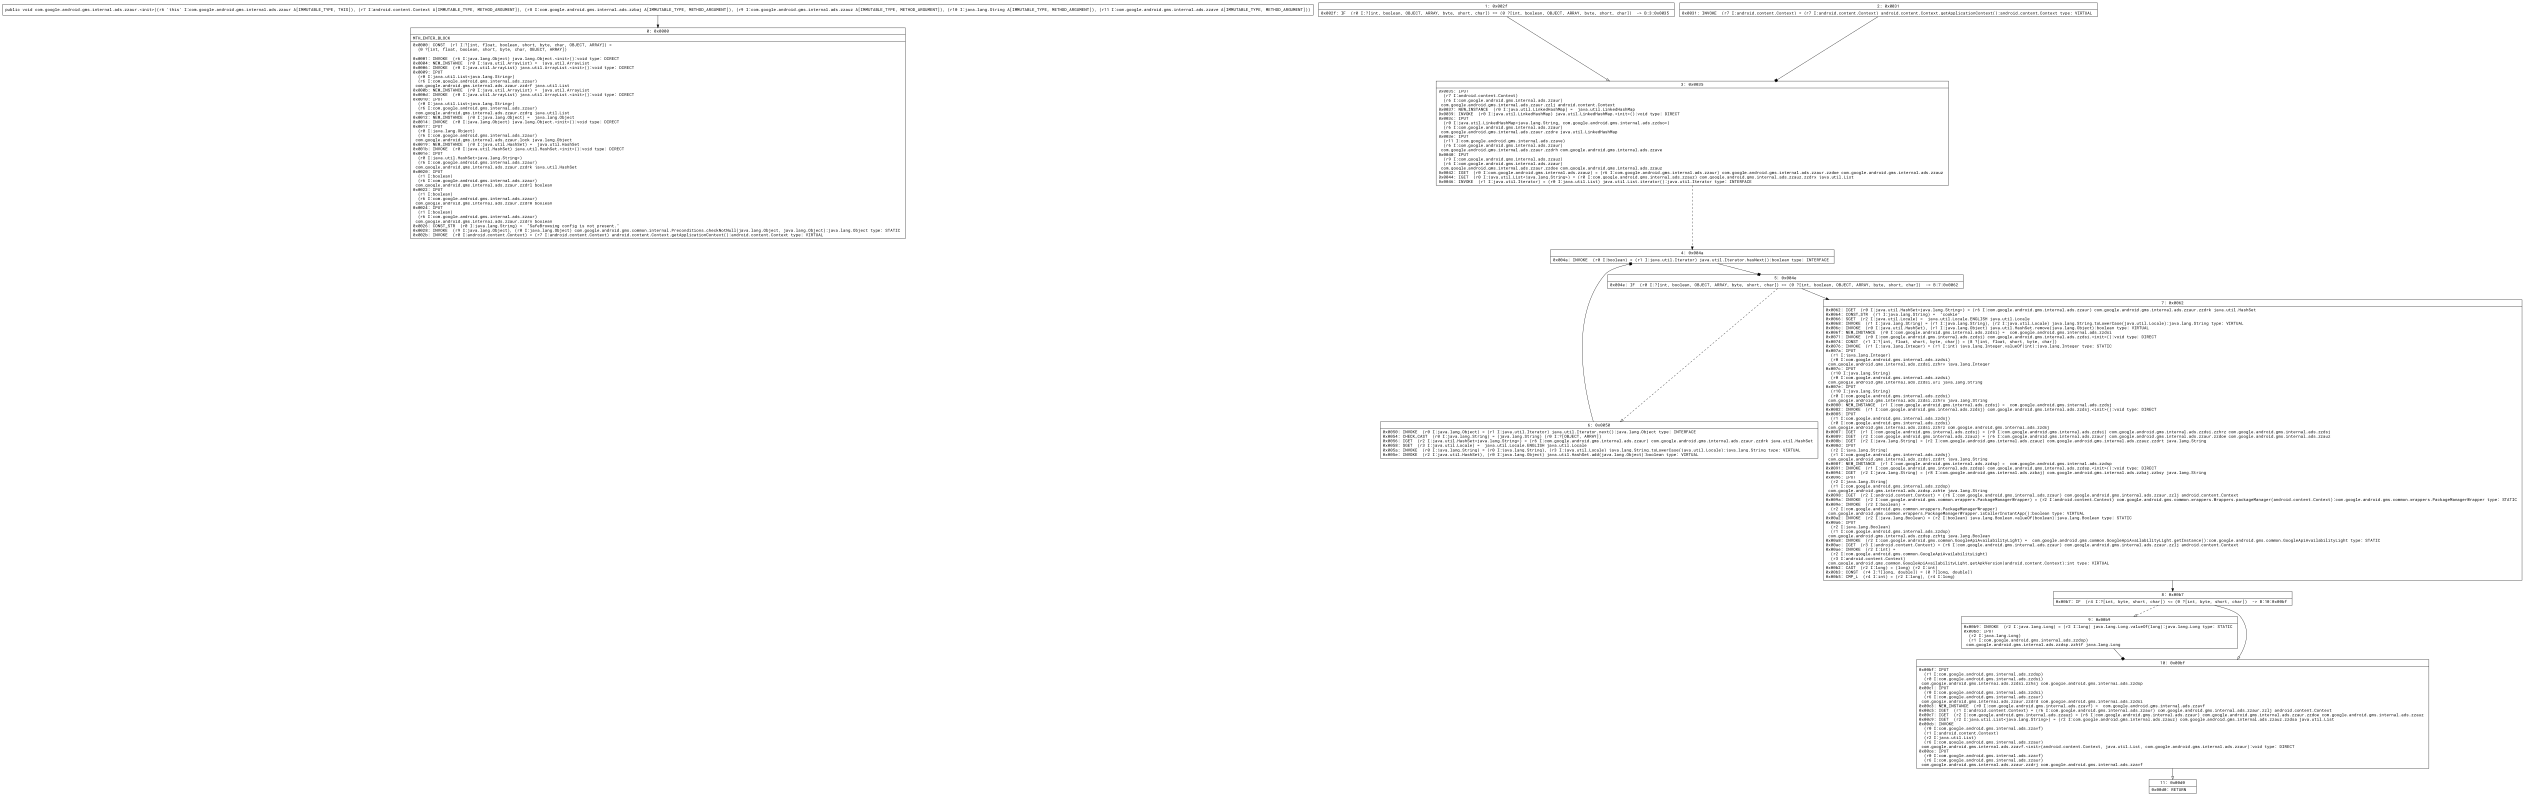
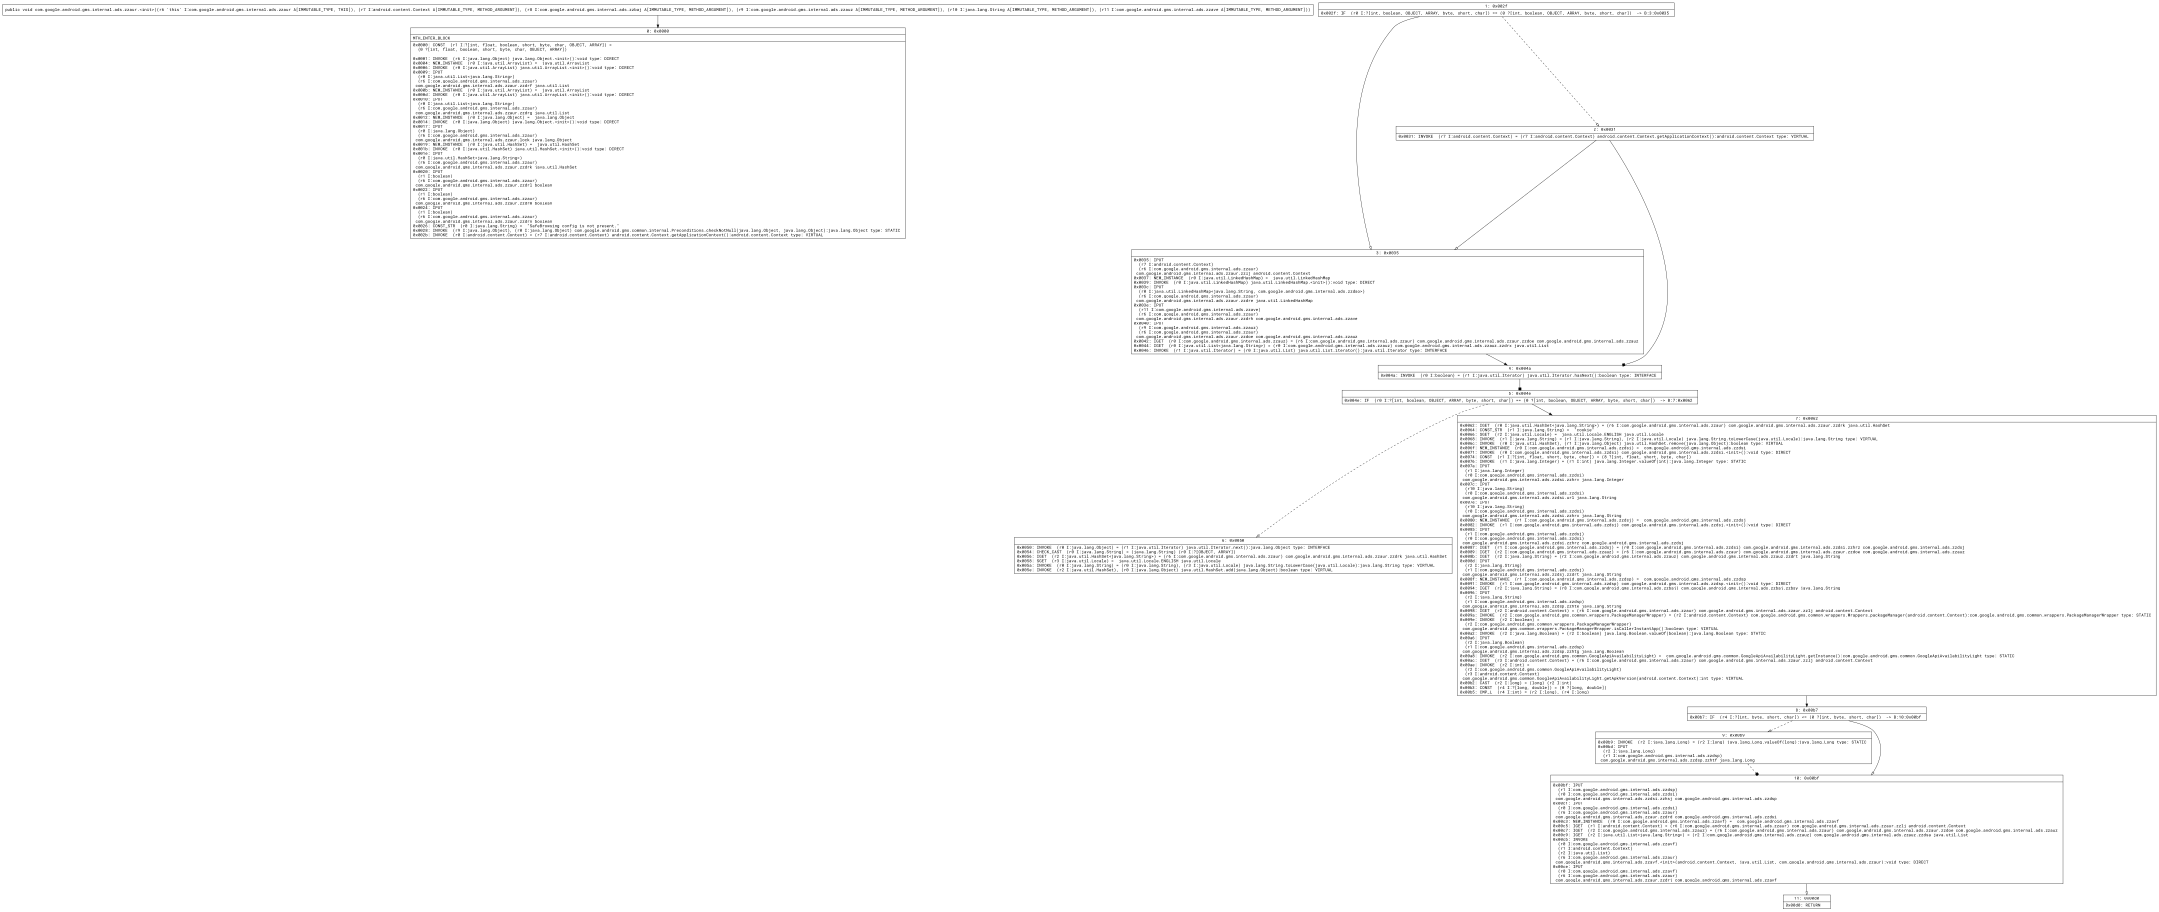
  digraph {
    fontname="Roboto Mono"
    node [fontname="Roboto Mono" shape=record]
    edge [arrowhead=onormal fontname="Roboto Mono"]
    n1 [label="{0\:\ 0x0000|MTH_ENTER_BLOCK\l|0x0000: CONST  (r1 I:?[int, float, boolean, short, byte, char, OBJECT, ARRAY]) = \l  (0 ?[int, float, boolean, short, byte, char, OBJECT, ARRAY])\l \l0x0001: INVOKE  (r6 I:java.lang.Object) java.lang.Object.\<init\>():void type: DIRECT \l0x0004: NEW_INSTANCE  (r0 I:java.util.ArrayList) =  java.util.ArrayList \l0x0006: INVOKE  (r0 I:java.util.ArrayList) java.util.ArrayList.\<init\>():void type: DIRECT \l0x0009: IPUT  \l  (r0 I:java.util.List\<java.lang.String\>)\l  (r6 I:com.google.android.gms.internal.ads.zzaur)\l com.google.android.gms.internal.ads.zzaur.zzdrf java.util.List \l0x000b: NEW_INSTANCE  (r0 I:java.util.ArrayList) =  java.util.ArrayList \l0x000d: INVOKE  (r0 I:java.util.ArrayList) java.util.ArrayList.\<init\>():void type: DIRECT \l0x0010: IPUT  \l  (r0 I:java.util.List\<java.lang.String\>)\l  (r6 I:com.google.android.gms.internal.ads.zzaur)\l com.google.android.gms.internal.ads.zzaur.zzdrg java.util.List \l0x0012: NEW_INSTANCE  (r0 I:java.lang.Object) =  java.lang.Object \l0x0014: INVOKE  (r0 I:java.lang.Object) java.lang.Object.\<init\>():void type: DIRECT \l0x0017: IPUT  \l  (r0 I:java.lang.Object)\l  (r6 I:com.google.android.gms.internal.ads.zzaur)\l com.google.android.gms.internal.ads.zzaur.lock java.lang.Object \l0x0019: NEW_INSTANCE  (r0 I:java.util.HashSet) =  java.util.HashSet \l0x001b: INVOKE  (r0 I:java.util.HashSet) java.util.HashSet.\<init\>():void type: DIRECT \l0x001e: IPUT  \l  (r0 I:java.util.HashSet\<java.lang.String\>)\l  (r6 I:com.google.android.gms.internal.ads.zzaur)\l com.google.android.gms.internal.ads.zzaur.zzdrk java.util.HashSet \l0x0020: IPUT  \l  (r1 I:boolean)\l  (r6 I:com.google.android.gms.internal.ads.zzaur)\l com.google.android.gms.internal.ads.zzaur.zzdrl boolean \l0x0022: IPUT  \l  (r1 I:boolean)\l  (r6 I:com.google.android.gms.internal.ads.zzaur)\l com.google.android.gms.internal.ads.zzaur.zzdrm boolean \l0x0024: IPUT  \l  (r1 I:boolean)\l  (r6 I:com.google.android.gms.internal.ads.zzaur)\l com.google.android.gms.internal.ads.zzaur.zzdrn boolean \l0x0026: CONST_STR  (r0 I:java.lang.String) =  \"SafeBrowsing config is not present.\" \l0x0028: INVOKE  (r9 I:java.lang.Object), (r0 I:java.lang.Object) com.google.android.gms.common.internal.Preconditions.checkNotNull(java.lang.Object, java.lang.Object):java.lang.Object type: STATIC \l0x002b: INVOKE  (r0 I:android.content.Context) = (r7 I:android.content.Context) android.content.Context.getApplicationContext():android.content.Context type: VIRTUAL \l}"]
    n2 [label="{1\:\ 0x002f|0x002f: IF  (r0 I:?[int, boolean, OBJECT, ARRAY, byte, short, char]) == (0 ?[int, boolean, OBJECT, ARRAY, byte, short, char])  \-\> B:3:0x0035 \l}"]
    n3 [label="{2\:\ 0x0031|0x0031: INVOKE  (r7 I:android.content.Context) = (r7 I:android.content.Context) android.content.Context.getApplicationContext():android.content.Context type: VIRTUAL \l}"]
    n4 [label="{3\:\ 0x0035|0x0035: IPUT  \l  (r7 I:android.content.Context)\l  (r6 I:com.google.android.gms.internal.ads.zzaur)\l com.google.android.gms.internal.ads.zzaur.zzlj android.content.Context \l0x0037: NEW_INSTANCE  (r0 I:java.util.LinkedHashMap) =  java.util.LinkedHashMap \l0x0039: INVOKE  (r0 I:java.util.LinkedHashMap) java.util.LinkedHashMap.\<init\>():void type: DIRECT \l0x003c: IPUT  \l  (r0 I:java.util.LinkedHashMap\<java.lang.String, com.google.android.gms.internal.ads.zzdso\>)\l  (r6 I:com.google.android.gms.internal.ads.zzaur)\l com.google.android.gms.internal.ads.zzaur.zzdre java.util.LinkedHashMap \l0x003e: IPUT  \l  (r11 I:com.google.android.gms.internal.ads.zzave)\l  (r6 I:com.google.android.gms.internal.ads.zzaur)\l com.google.android.gms.internal.ads.zzaur.zzdrh com.google.android.gms.internal.ads.zzave \l0x0040: IPUT  \l  (r9 I:com.google.android.gms.internal.ads.zzauz)\l  (r6 I:com.google.android.gms.internal.ads.zzaur)\l com.google.android.gms.internal.ads.zzaur.zzdoe com.google.android.gms.internal.ads.zzauz \l0x0042: IGET  (r0 I:com.google.android.gms.internal.ads.zzauz) = (r6 I:com.google.android.gms.internal.ads.zzaur) com.google.android.gms.internal.ads.zzaur.zzdoe com.google.android.gms.internal.ads.zzauz \l0x0044: IGET  (r0 I:java.util.List\<java.lang.String\>) = (r0 I:com.google.android.gms.internal.ads.zzauz) com.google.android.gms.internal.ads.zzauz.zzdrx java.util.List \l0x0046: INVOKE  (r1 I:java.util.Iterator) = (r0 I:java.util.List) java.util.List.iterator():java.util.Iterator type: INTERFACE \l}"]
    n5 [label="{4\:\ 0x004a|0x004a: INVOKE  (r0 I:boolean) = (r1 I:java.util.Iterator) java.util.Iterator.hasNext():boolean type: INTERFACE \l}"]
    n6 [label="{5\:\ 0x004e|0x004e: IF  (r0 I:?[int, boolean, OBJECT, ARRAY, byte, short, char]) == (0 ?[int, boolean, OBJECT, ARRAY, byte, short, char])  \-\> B:7:0x0062 \l}"]
    n7 [label="{6\:\ 0x0050|0x0050: INVOKE  (r0 I:java.lang.Object) = (r1 I:java.util.Iterator) java.util.Iterator.next():java.lang.Object type: INTERFACE \l0x0054: CHECK_CAST  (r0 I:java.lang.String) = (java.lang.String) (r0 I:?[OBJECT, ARRAY]) \l0x0056: IGET  (r2 I:java.util.HashSet\<java.lang.String\>) = (r6 I:com.google.android.gms.internal.ads.zzaur) com.google.android.gms.internal.ads.zzaur.zzdrk java.util.HashSet \l0x0058: SGET  (r3 I:java.util.Locale) =  java.util.Locale.ENGLISH java.util.Locale \l0x005a: INVOKE  (r0 I:java.lang.String) = (r0 I:java.lang.String), (r3 I:java.util.Locale) java.lang.String.toLowerCase(java.util.Locale):java.lang.String type: VIRTUAL \l0x005e: INVOKE  (r2 I:java.util.HashSet), (r0 I:java.lang.Object) java.util.HashSet.add(java.lang.Object):boolean type: VIRTUAL \l}"]
    n8 [label="{7\:\ 0x0062|0x0062: IGET  (r0 I:java.util.HashSet\<java.lang.String\>) = (r6 I:com.google.android.gms.internal.ads.zzaur) com.google.android.gms.internal.ads.zzaur.zzdrk java.util.HashSet \l0x0064: CONST_STR  (r1 I:java.lang.String) =  \"cookie\" \l0x0066: SGET  (r2 I:java.util.Locale) =  java.util.Locale.ENGLISH java.util.Locale \l0x0068: INVOKE  (r1 I:java.lang.String) = (r1 I:java.lang.String), (r2 I:java.util.Locale) java.lang.String.toLowerCase(java.util.Locale):java.lang.String type: VIRTUAL \l0x006c: INVOKE  (r0 I:java.util.HashSet), (r1 I:java.lang.Object) java.util.HashSet.remove(java.lang.Object):boolean type: VIRTUAL \l0x006f: NEW_INSTANCE  (r0 I:com.google.android.gms.internal.ads.zzdsi) =  com.google.android.gms.internal.ads.zzdsi \l0x0071: INVOKE  (r0 I:com.google.android.gms.internal.ads.zzdsi) com.google.android.gms.internal.ads.zzdsi.\<init\>():void type: DIRECT \l0x0074: CONST  (r1 I:?[int, float, short, byte, char]) = (8 ?[int, float, short, byte, char]) \l0x0076: INVOKE  (r1 I:java.lang.Integer) = (r1 I:int) java.lang.Integer.valueOf(int):java.lang.Integer type: STATIC \l0x007a: IPUT  \l  (r1 I:java.lang.Integer)\l  (r0 I:com.google.android.gms.internal.ads.zzdsi)\l com.google.android.gms.internal.ads.zzdsi.zzhrv java.lang.Integer \l0x007c: IPUT  \l  (r10 I:java.lang.String)\l  (r0 I:com.google.android.gms.internal.ads.zzdsi)\l com.google.android.gms.internal.ads.zzdsi.url java.lang.String \l0x007e: IPUT  \l  (r10 I:java.lang.String)\l  (r0 I:com.google.android.gms.internal.ads.zzdsi)\l com.google.android.gms.internal.ads.zzdsi.zzhrx java.lang.String \l0x0080: NEW_INSTANCE  (r1 I:com.google.android.gms.internal.ads.zzdsj) =  com.google.android.gms.internal.ads.zzdsj \l0x0082: INVOKE  (r1 I:com.google.android.gms.internal.ads.zzdsj) com.google.android.gms.internal.ads.zzdsj.\<init\>():void type: DIRECT \l0x0085: IPUT  \l  (r1 I:com.google.android.gms.internal.ads.zzdsj)\l  (r0 I:com.google.android.gms.internal.ads.zzdsi)\l com.google.android.gms.internal.ads.zzdsi.zzhrz com.google.android.gms.internal.ads.zzdsj \l0x0087: IGET  (r1 I:com.google.android.gms.internal.ads.zzdsj) = (r0 I:com.google.android.gms.internal.ads.zzdsi) com.google.android.gms.internal.ads.zzdsi.zzhrz com.google.android.gms.internal.ads.zzdsj \l0x0089: IGET  (r2 I:com.google.android.gms.internal.ads.zzauz) = (r6 I:com.google.android.gms.internal.ads.zzaur) com.google.android.gms.internal.ads.zzaur.zzdoe com.google.android.gms.internal.ads.zzauz \l0x008b: IGET  (r2 I:java.lang.String) = (r2 I:com.google.android.gms.internal.ads.zzauz) com.google.android.gms.internal.ads.zzauz.zzdrt java.lang.String \l0x008d: IPUT  \l  (r2 I:java.lang.String)\l  (r1 I:com.google.android.gms.internal.ads.zzdsj)\l com.google.android.gms.internal.ads.zzdsj.zzdrt java.lang.String \l0x008f: NEW_INSTANCE  (r1 I:com.google.android.gms.internal.ads.zzdsp) =  com.google.android.gms.internal.ads.zzdsp \l0x0091: INVOKE  (r1 I:com.google.android.gms.internal.ads.zzdsp) com.google.android.gms.internal.ads.zzdsp.\<init\>():void type: DIRECT \l0x0094: IGET  (r2 I:java.lang.String) = (r8 I:com.google.android.gms.internal.ads.zzbaj) com.google.android.gms.internal.ads.zzbaj.zzbsy java.lang.String \l0x0096: IPUT  \l  (r2 I:java.lang.String)\l  (r1 I:com.google.android.gms.internal.ads.zzdsp)\l com.google.android.gms.internal.ads.zzdsp.zzhte java.lang.String \l0x0098: IGET  (r2 I:android.content.Context) = (r6 I:com.google.android.gms.internal.ads.zzaur) com.google.android.gms.internal.ads.zzaur.zzlj android.content.Context \l0x009a: INVOKE  (r2 I:com.google.android.gms.common.wrappers.PackageManagerWrapper) = (r2 I:android.content.Context) com.google.android.gms.common.wrappers.Wrappers.packageManager(android.content.Context):com.google.android.gms.common.wrappers.PackageManagerWrapper type: STATIC \l0x009e: INVOKE  (r2 I:boolean) = \l  (r2 I:com.google.android.gms.common.wrappers.PackageManagerWrapper)\l com.google.android.gms.common.wrappers.PackageManagerWrapper.isCallerInstantApp():boolean type: VIRTUAL \l0x00a2: INVOKE  (r2 I:java.lang.Boolean) = (r2 I:boolean) java.lang.Boolean.valueOf(boolean):java.lang.Boolean type: STATIC \l0x00a6: IPUT  \l  (r2 I:java.lang.Boolean)\l  (r1 I:com.google.android.gms.internal.ads.zzdsp)\l com.google.android.gms.internal.ads.zzdsp.zzhtg java.lang.Boolean \l0x00a8: INVOKE  (r2 I:com.google.android.gms.common.GoogleApiAvailabilityLight) =  com.google.android.gms.common.GoogleApiAvailabilityLight.getInstance():com.google.android.gms.common.GoogleApiAvailabilityLight type: STATIC \l0x00ac: IGET  (r3 I:android.content.Context) = (r6 I:com.google.android.gms.internal.ads.zzaur) com.google.android.gms.internal.ads.zzaur.zzlj android.content.Context \l0x00ae: INVOKE  (r2 I:int) = \l  (r2 I:com.google.android.gms.common.GoogleApiAvailabilityLight)\l  (r3 I:android.content.Context)\l com.google.android.gms.common.GoogleApiAvailabilityLight.getApkVersion(android.content.Context):int type: VIRTUAL \l0x00b2: CAST  (r2 I:long) = (long) (r2 I:int) \l0x00b3: CONST  (r4 I:?[long, double]) = (0 ?[long, double]) \l0x00b5: CMP_L  (r4 I:int) = (r2 I:long), (r4 I:long) \l}"]
    n9 [label="{8\:\ 0x00b7|0x00b7: IF  (r4 I:?[int, byte, short, char]) \<= (0 ?[int, byte, short, char])  \-\> B:10:0x00bf \l}"]
    n10 [label="{9\:\ 0x00b9|0x00b9: INVOKE  (r2 I:java.lang.Long) = (r2 I:long) java.lang.Long.valueOf(long):java.lang.Long type: STATIC \l0x00bd: IPUT  \l  (r2 I:java.lang.Long)\l  (r1 I:com.google.android.gms.internal.ads.zzdsp)\l com.google.android.gms.internal.ads.zzdsp.zzhtf java.lang.Long \l}"]
    n11 [label="{10\:\ 0x00bf|0x00bf: IPUT  \l  (r1 I:com.google.android.gms.internal.ads.zzdsp)\l  (r0 I:com.google.android.gms.internal.ads.zzdsi)\l com.google.android.gms.internal.ads.zzdsi.zzhsj com.google.android.gms.internal.ads.zzdsp \l0x00c1: IPUT  \l  (r0 I:com.google.android.gms.internal.ads.zzdsi)\l  (r6 I:com.google.android.gms.internal.ads.zzaur)\l com.google.android.gms.internal.ads.zzaur.zzdrd com.google.android.gms.internal.ads.zzdsi \l0x00c3: NEW_INSTANCE  (r0 I:com.google.android.gms.internal.ads.zzavf) =  com.google.android.gms.internal.ads.zzavf \l0x00c5: IGET  (r1 I:android.content.Context) = (r6 I:com.google.android.gms.internal.ads.zzaur) com.google.android.gms.internal.ads.zzaur.zzlj android.content.Context \l0x00c7: IGET  (r2 I:com.google.android.gms.internal.ads.zzauz) = (r6 I:com.google.android.gms.internal.ads.zzaur) com.google.android.gms.internal.ads.zzaur.zzdoe com.google.android.gms.internal.ads.zzauz \l0x00c9: IGET  (r2 I:java.util.List\<java.lang.String\>) = (r2 I:com.google.android.gms.internal.ads.zzauz) com.google.android.gms.internal.ads.zzauz.zzdsa java.util.List \l0x00cb: INVOKE  \l  (r0 I:com.google.android.gms.internal.ads.zzavf)\l  (r1 I:android.content.Context)\l  (r2 I:java.util.List)\l  (r6 I:com.google.android.gms.internal.ads.zzaur)\l com.google.android.gms.internal.ads.zzavf.\<init\>(android.content.Context, java.util.List, com.google.android.gms.internal.ads.zzaur):void type: DIRECT \l0x00ce: IPUT  \l  (r0 I:com.google.android.gms.internal.ads.zzavf)\l  (r6 I:com.google.android.gms.internal.ads.zzaur)\l com.google.android.gms.internal.ads.zzaur.zzdrj com.google.android.gms.internal.ads.zzavf \l}"]
    n12 [label="{11\:\ 0x00d0|0x00d0: RETURN   \l}"]
    n13 [label="{public void com.google.android.gms.internal.ads.zzaur.\<init\>((r6 'this' I:com.google.android.gms.internal.ads.zzaur A[IMMUTABLE_TYPE, THIS]), (r7 I:android.content.Context A[IMMUTABLE_TYPE, METHOD_ARGUMENT]), (r8 I:com.google.android.gms.internal.ads.zzbaj A[IMMUTABLE_TYPE, METHOD_ARGUMENT]), (r9 I:com.google.android.gms.internal.ads.zzauz A[IMMUTABLE_TYPE, METHOD_ARGUMENT]), (r10 I:java.lang.String A[IMMUTABLE_TYPE, METHOD_ARGUMENT]), (r11 I:com.google.android.gms.internal.ads.zzave A[IMMUTABLE_TYPE, METHOD_ARGUMENT])) }"]
+   n2 -> n3 [style=dashed]
    n2 -> n4
-   n3 -> n4 [arrowhead=box]
-   n4 -> n5 [arrowhead=normal style=dashed]
+   n3 -> n4
+   n4 -> n5 [arrowhead=normal]
    n5 -> n6 [arrowhead=box]
    n6 -> n7 [style=dashed]
    n6 -> n8 [arrowhead=normal]
-   n7 -> n5 [arrowhead=box]
+   n3 -> n5 [arrowhead=box]
    n8 -> n9 [arrowhead=normal]
    n9 -> n10 [style=dashed]
    n9 -> n11
-   n10 -> n11 [arrowhead=box]
+   n10 -> n11 [arrowhead=box style=dashed]
    n11 -> n12
    n13 -> n1 [arrowhead=normal]
  }
